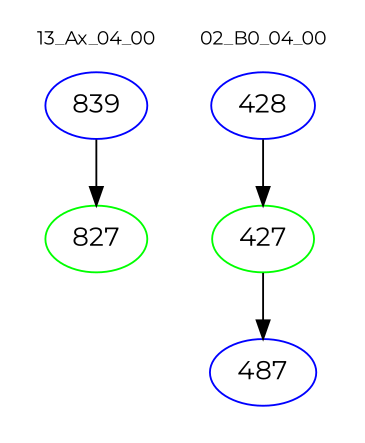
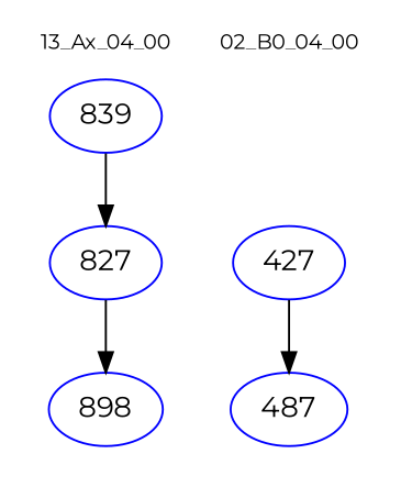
  digraph {
    fontname=Montserrat
    node [color=blue fontname=Montserrat]
    edge [color=black fontname=Montserrat]
    n1 [label=839]
-   n2 [color=green label=827]
-   n4 [label=428]
-   n5 [color=green label=427]
+   n2 [label=827]
+   n3 [label=898]
+   n5 [label=427]
    n6 [label=487]
    subgraph cluster_1 {
      color=white
      fontsize=10
      label="13_Ax_04_00"
      n1
      n2
+     n3
    }
    subgraph cluster_2 {
      color=white
      fontsize=10
      label="02_B0_04_00"
-     n4
      n5
      n6
    }
    n1 -> n2
-   n4 -> n5
+   n2 -> n3
    n5 -> n6
  }
